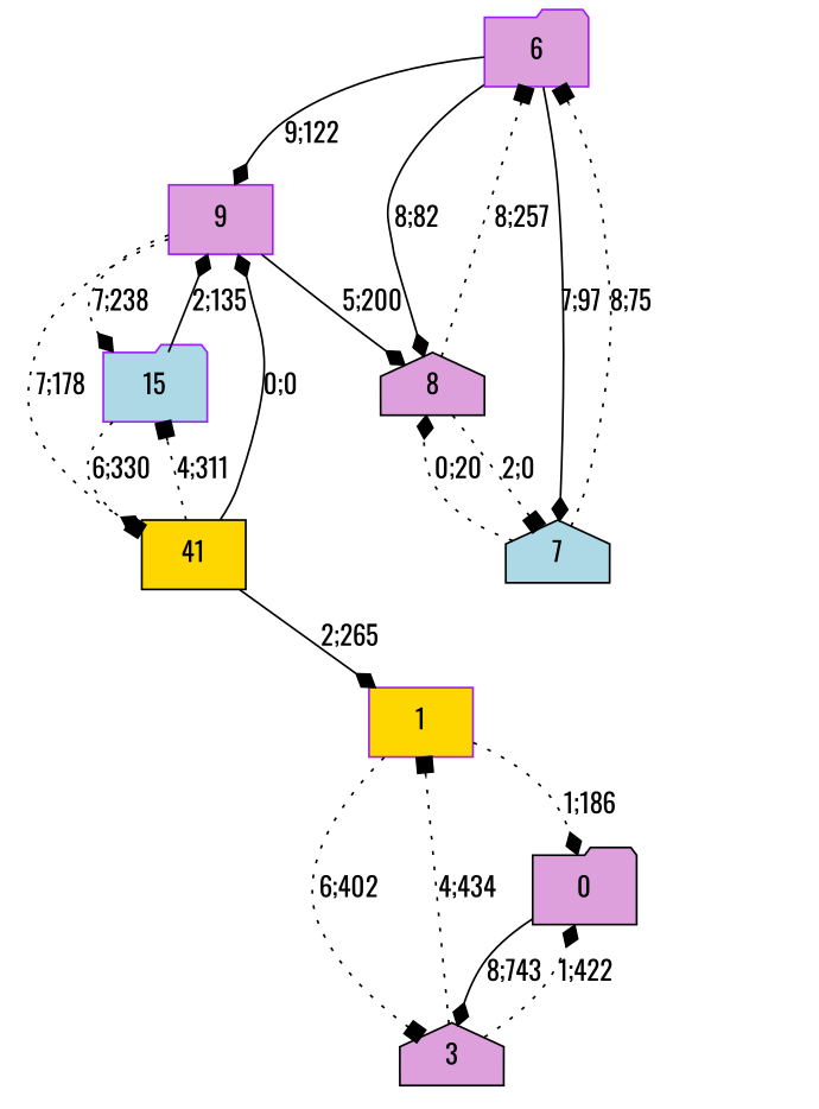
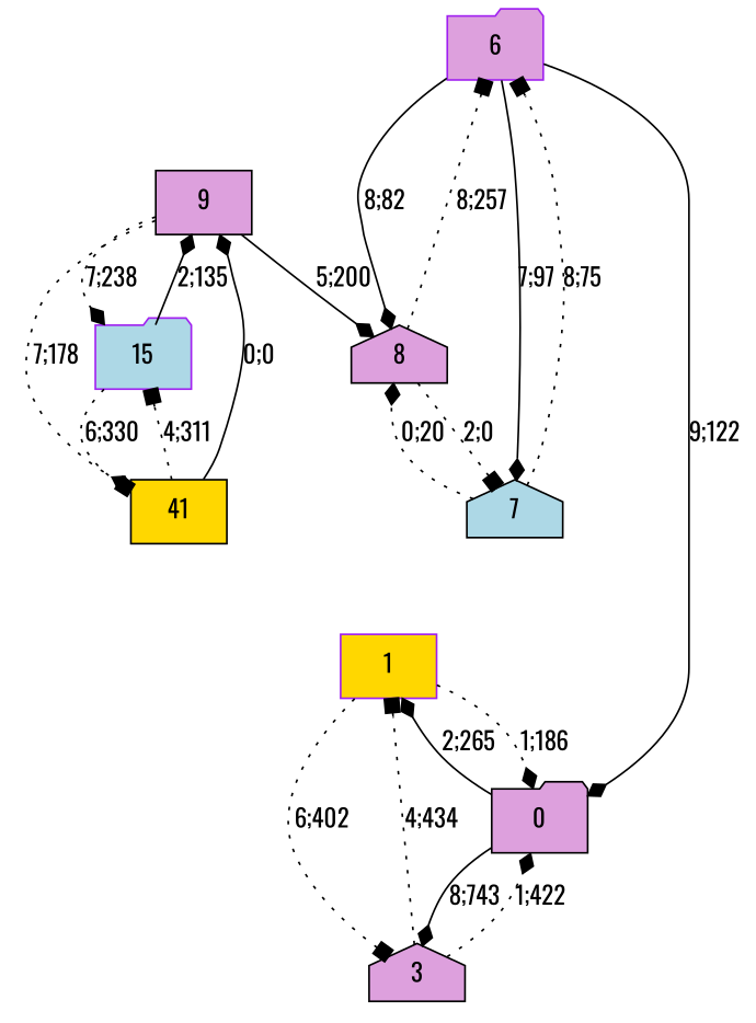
  digraph {
    fontname=Oswald
    node [color=black fillcolor=plum fontname=Oswald shape=folder style=filled]
    edge [arrowhead=diamond color=black fontname=Oswald style=dotted]
    6 [color=purple]
-   9 [color=purple shape=box]
+   9 [shape=box]
    7 [fillcolor=lightblue shape=house]
    8 [shape=house]
    n5 [color=purple fillcolor=lightblue label=15]
    n6 [fillcolor=gold label=41 shape=box]
    1 [color=purple fillcolor=gold shape=box]
    0
    n9 [label=3 shape=house]
-   6 -> 9 [label="9;122" style=solid]
+   6 -> 0 [label="9;122" style=solid]
    6 -> 7 [label="7;97" style=solid]
    6 -> 8 [label="8;82" style=solid]
    9 -> 8 [label="5;200" style=solid]
    9 -> n5 [label="7;238"]
    9 -> n6 [label="7;178"]
    7 -> 6 [arrowhead=box label="8;75"]
    7 -> 8 [label="0;20"]
    8 -> 6 [arrowhead=box label="8;257"]
    8 -> 7 [arrowhead=box label="2;0"]
    n5 -> 9 [label="2;135" style=solid]
    n5 -> n6 [arrowhead=box label="6;330"]
    n6 -> 9 [label="0;0" style=solid]
    n6 -> n5 [arrowhead=box label="4;311"]
    1 -> 0 [label="1;186"]
    1 -> n9 [arrowhead=box label="6;402"]
-   n6 -> 1 [label="2;265" style=solid]
+   0 -> 1 [label="2;265" style=solid]
    0 -> n9 [label="8;743" style=solid]
    n9 -> 1 [arrowhead=box label="4;434"]
    n9 -> 0 [label="1;422"]
  }
